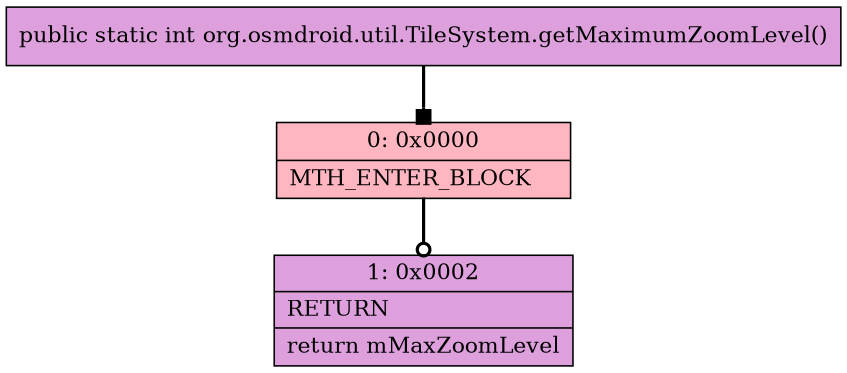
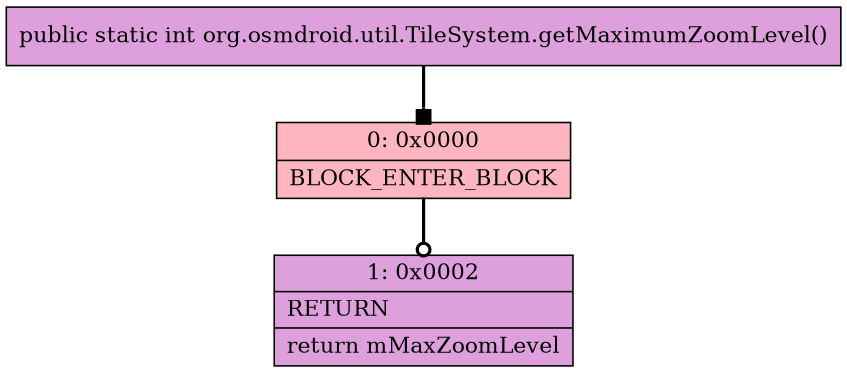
  digraph {
    node [shape=record style=filled fillcolor=plum]
    edge [style=bold]
-   n1 [label="{0\:\ 0x0000|MTH_ENTER_BLOCK\l}" fillcolor=lightpink]
+   n1 [label="{0\:\ 0x0000|BLOCK_ENTER_BLOCK\l}" fillcolor=lightpink]
    n2 [label="{1\:\ 0x0002|RETURN\l|return mMaxZoomLevel\l}"]
    n3 [label="{public static int org.osmdroid.util.TileSystem.getMaximumZoomLevel() }"]
    n1 -> n2 [arrowhead=odot]
    n3 -> n1 [arrowhead=box]
  }
